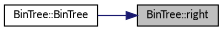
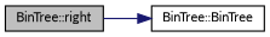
  digraph {
    rankdir=RL
    fontname=Lato
    node [color=black fontname=Lato fontsize=10 shape=record style=filled]
    n1 [fillcolor=grey75 fontcolor=black height=0.2 label="BinTree::right" width=0.4]
    n2 [fillcolor=white height=0.2 label="BinTree::BinTree" width=0.4]
-   n1 -> n2 [color=midnightblue dir=back fontname=Lato fontsize=10 labelfontname=Helvetica labelfontsize=10 style=solid]
+   n2 -> n1 [color=midnightblue dir=back fontname=Lato fontsize=10 labelfontname=Helvetica labelfontsize=10 style=solid]
  }
